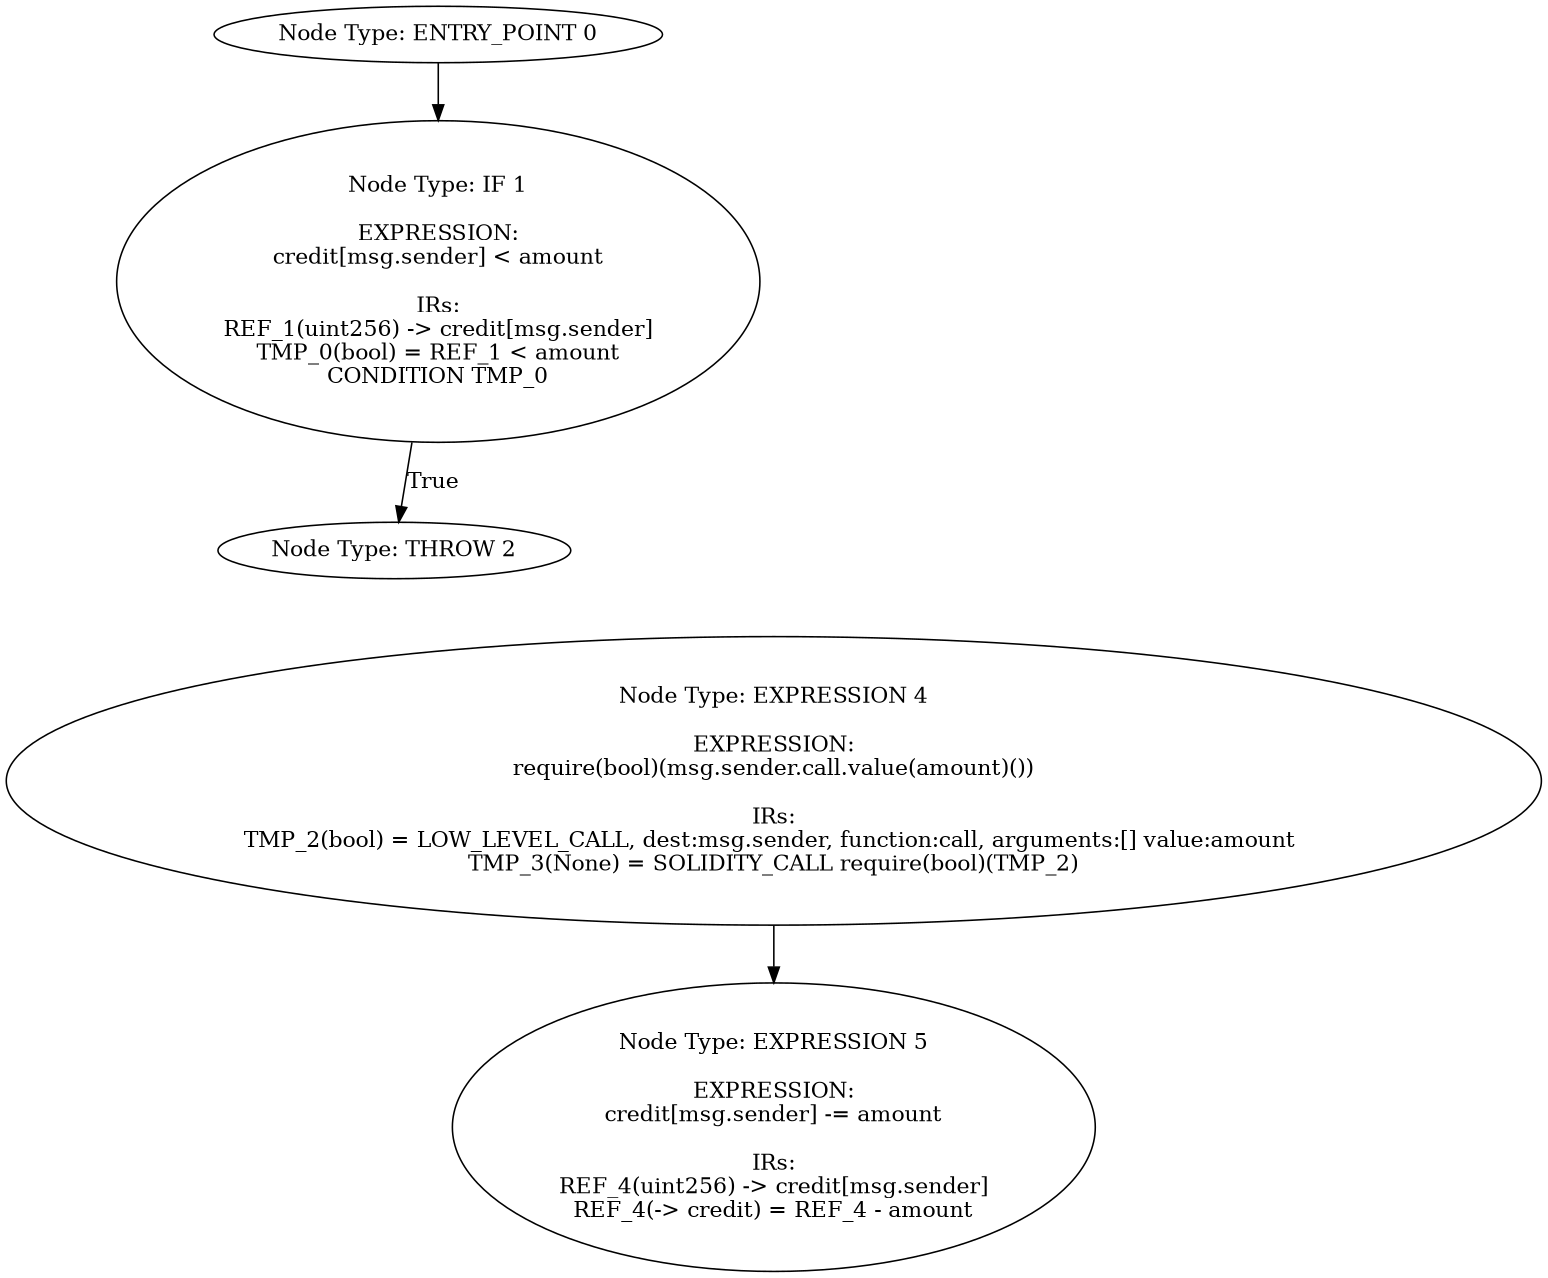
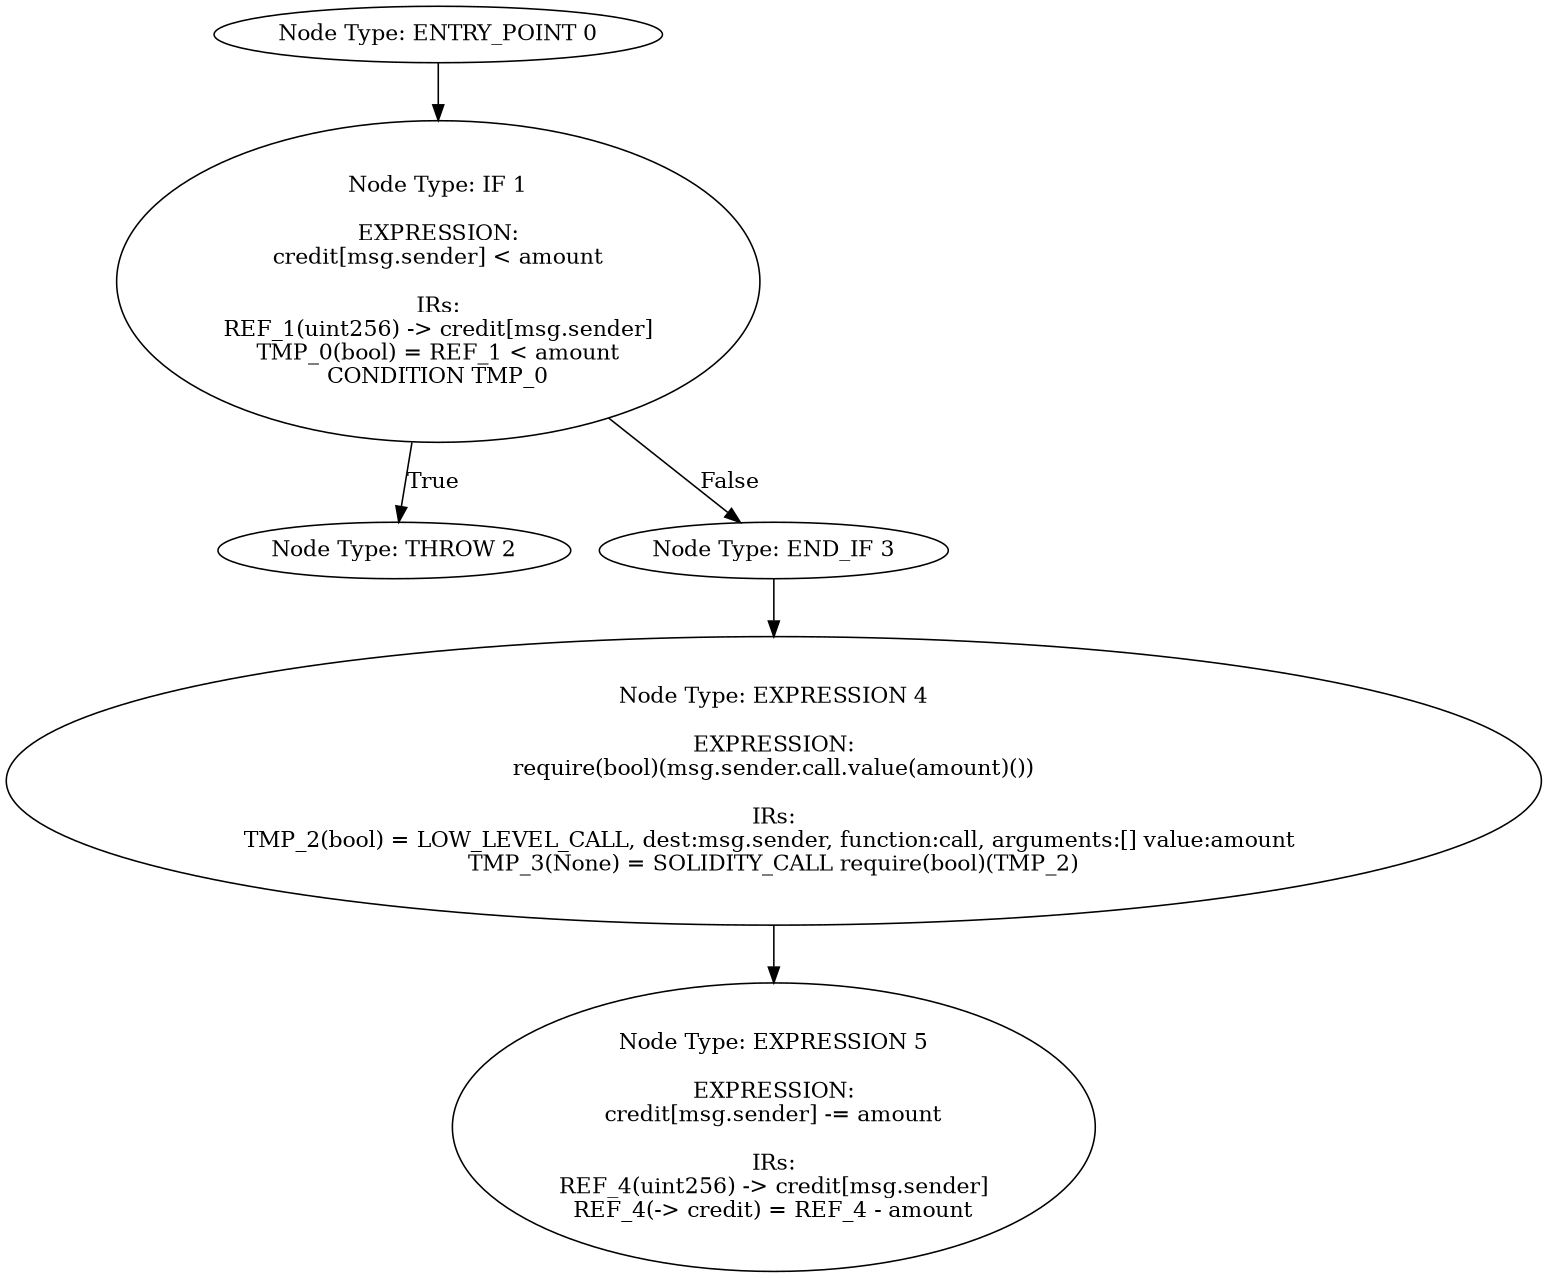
  digraph {
    n1 [label="Node Type: ENTRY_POINT 0\n"]
    n2 [label="Node Type: IF 1\n\nEXPRESSION:\ncredit[msg.sender] < amount\n\nIRs:\nREF_1(uint256) -> credit[msg.sender]\nTMP_0(bool) = REF_1 < amount\nCONDITION TMP_0"]
    n3 [label="Node Type: THROW 2\n"]
+   n4 [label="Node Type: END_IF 3\n"]
    n5 [label="Node Type: EXPRESSION 4\n\nEXPRESSION:\nrequire(bool)(msg.sender.call.value(amount)())\n\nIRs:\nTMP_2(bool) = LOW_LEVEL_CALL, dest:msg.sender, function:call, arguments:[] value:amount \nTMP_3(None) = SOLIDITY_CALL require(bool)(TMP_2)"]
    n6 [label="Node Type: EXPRESSION 5\n\nEXPRESSION:\ncredit[msg.sender] -= amount\n\nIRs:\nREF_4(uint256) -> credit[msg.sender]\nREF_4(-> credit) = REF_4 - amount"]
    n1 -> n2
    n2 -> n3 [label=True]
+   n2 -> n4 [label=False]
+   n4 -> n5
    n5 -> n6
  }
